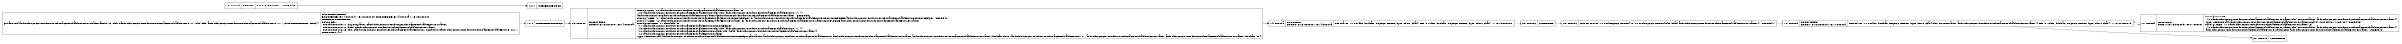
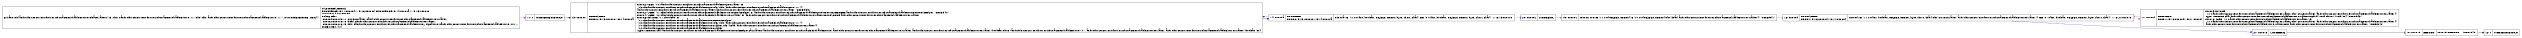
  digraph {
    rankdir=LR
    node [shape=record]
    edge [arrowhead=diamond color=black]
    n1 [label="{11\:\ ?|MTH_ENTER_BLOCK\l}"]
    n2 [label="{13\:\ 0x0000|LOOP_START\lLOOP:0: B:13:0x0000\-\>B:14:0x000a\l|0x0000: IGET  (r0 I:androidx.concurrent.futures.AbstractResolvableFuture$Waiter) = \l  (r3 I:androidx.concurrent.futures.AbstractResolvableFuture A[D('this' androidx.concurrent.futures.AbstractResolvableFuture\<V\>)])\l androidx.concurrent.futures.AbstractResolvableFuture.waiters androidx.concurrent.futures.AbstractResolvableFuture$Waiter  (LINE:939)\l0x0002: SGET  (r1 I:androidx.concurrent.futures.AbstractResolvableFuture$AtomicHelper) =  androidx.concurrent.futures.AbstractResolvableFuture.ATOMIC_HELPER androidx.concurrent.futures.AbstractResolvableFuture$AtomicHelper  (LINE:940)\l0x0004: SGET  (r2 I:androidx.concurrent.futures.AbstractResolvableFuture$Waiter) =  androidx.concurrent.futures.AbstractResolvableFuture.Waiter.TOMBSTONE androidx.concurrent.futures.AbstractResolvableFuture$Waiter \l0x0006: INVOKE  (r1 I:boolean) = \l  (r1 I:androidx.concurrent.futures.AbstractResolvableFuture$AtomicHelper)\l  (r3 I:androidx.concurrent.futures.AbstractResolvableFuture A[D('this' androidx.concurrent.futures.AbstractResolvableFuture\<V\>)])\l  (r0 I:androidx.concurrent.futures.AbstractResolvableFuture$Waiter A[D('head' androidx.concurrent.futures.AbstractResolvableFuture$Waiter)])\l  (r2 I:androidx.concurrent.futures.AbstractResolvableFuture$Waiter)\l type: VIRTUAL call: androidx.concurrent.futures.AbstractResolvableFuture.AtomicHelper.casWaiters(androidx.concurrent.futures.AbstractResolvableFuture, androidx.concurrent.futures.AbstractResolvableFuture$Waiter, androidx.concurrent.futures.AbstractResolvableFuture$Waiter):boolean A[MD:(androidx.concurrent.futures.AbstractResolvableFuture\<?\>, androidx.concurrent.futures.AbstractResolvableFuture$Waiter, androidx.concurrent.futures.AbstractResolvableFuture$Waiter):boolean (m)]\l}"]
    n3 [label="{14\:\ 0x000a|LOOP_END\lLOOP:0: B:13:0x0000\-\>B:14:0x000a\l|0x000a: IF  (r1 I:??[int, boolean, OBJECT, ARRAY, byte, short, char]) == (0 ??[int, boolean, OBJECT, ARRAY, byte, short, char])  \-\> B:13:0x0000 \l}"]
    n4 [label="{20\:\ 0x000c|SYNTHETIC\l}"]
    n5 [label="{15\:\ 0x000c|0x000c: MOVE  (r1 I:??[OBJECT, ARRAY]) = (r0 I:??[OBJECT, ARRAY] A[D('head' androidx.concurrent.futures.AbstractResolvableFuture$Waiter)])  (LINE:941)\l}"]
    n6 [label="{16\:\ 0x000d|LOOP_START\lLOOP:1: B:16:0x000d\-\>B:17:0x000f\l|0x000d: IF  (r1 I:??[int, boolean, OBJECT, ARRAY, byte, short, char] A[D('currentWaiter' androidx.concurrent.futures.AbstractResolvableFuture$Waiter)]) == (0 ??[int, boolean, OBJECT, ARRAY, byte, short, char])  \-\> B:21:0x0015 \l}"]
    n7 [label="{17\:\ 0x000f|LOOP_END\lLOOP:1: B:16:0x000d\-\>B:17:0x000f\l|0x000f: INVOKE  \l  (r1 I:androidx.concurrent.futures.AbstractResolvableFuture$Waiter A[D('currentWaiter' androidx.concurrent.futures.AbstractResolvableFuture$Waiter)])\l type: VIRTUAL call: androidx.concurrent.futures.AbstractResolvableFuture.Waiter.unpark():void A[MD:():void (m)] (LINE:943)\l0x0012: IGET  (r1 I:androidx.concurrent.futures.AbstractResolvableFuture$Waiter) = \l  (r1 I:androidx.concurrent.futures.AbstractResolvableFuture$Waiter A[D('currentWaiter' androidx.concurrent.futures.AbstractResolvableFuture$Waiter)])\l androidx.concurrent.futures.AbstractResolvableFuture.Waiter.next androidx.concurrent.futures.AbstractResolvableFuture$Waiter  (LINE:942)\l}"]
    n8 [label="{21\:\ 0x0015|SYNTHETIC\l}"]
    n9 [label="{18\:\ 0x0015|RETURN\l|0x0015: RETURN    (LINE:945)\l}"]
    n10 [label="{12\:\ ?|MTH_EXIT_BLOCK\l}"]
    n11 [label="{private void androidx.concurrent.futures.AbstractResolvableFuture.releaseWaiters((r3 'this' I:androidx.concurrent.futures.AbstractResolvableFuture\<V\> A[D('this' androidx.concurrent.futures.AbstractResolvableFuture\<V\>), IMMUTABLE_TYPE, THIS]))  | USE_LINES_HINTS\lBACK_EDGE: B:17:0x000f \-\> B:16:0x000d, BACK_EDGE: B:14:0x000a \-\> B:13:0x0000\lINLINE_NOT_NEEDED\lDebug Info:\l  0x000d\-0x0015: r1 'currentWaiter' Landroidx\/concurrent\/futures\/AbstractResolvableFuture$Waiter;\l  0x0002\-0x0016: r0 'head' Landroidx\/concurrent\/futures\/AbstractResolvableFuture$Waiter;\l  0x0000\-0x0016: r3 'this' Landroidx\/concurrent\/futures\/AbstractResolvableFuture;, signature: Landroidx\/concurrent\/futures\/AbstractResolvableFuture\<TV;\>;\lTYPE_VARS: [V]\l}"]
    n1 -> n2
    n2 -> n3
+   n3 -> n2 [color=blue]
    n3 -> n4 [arrowhead=tee color=blue style=dashed]
    n4 -> n5 [color=gray40]
    n5 -> n6 [arrowhead=tee color=gray40]
    n6 -> n7 [color=gray40 style=dashed]
    n6 -> n8 [color=blue]
    n7 -> n6 [arrowhead=tee color=purple]
+   n8 -> n9 [arrowhead=tee]
    n9 -> n10
    n11 -> n1 [color=purple]
  }
